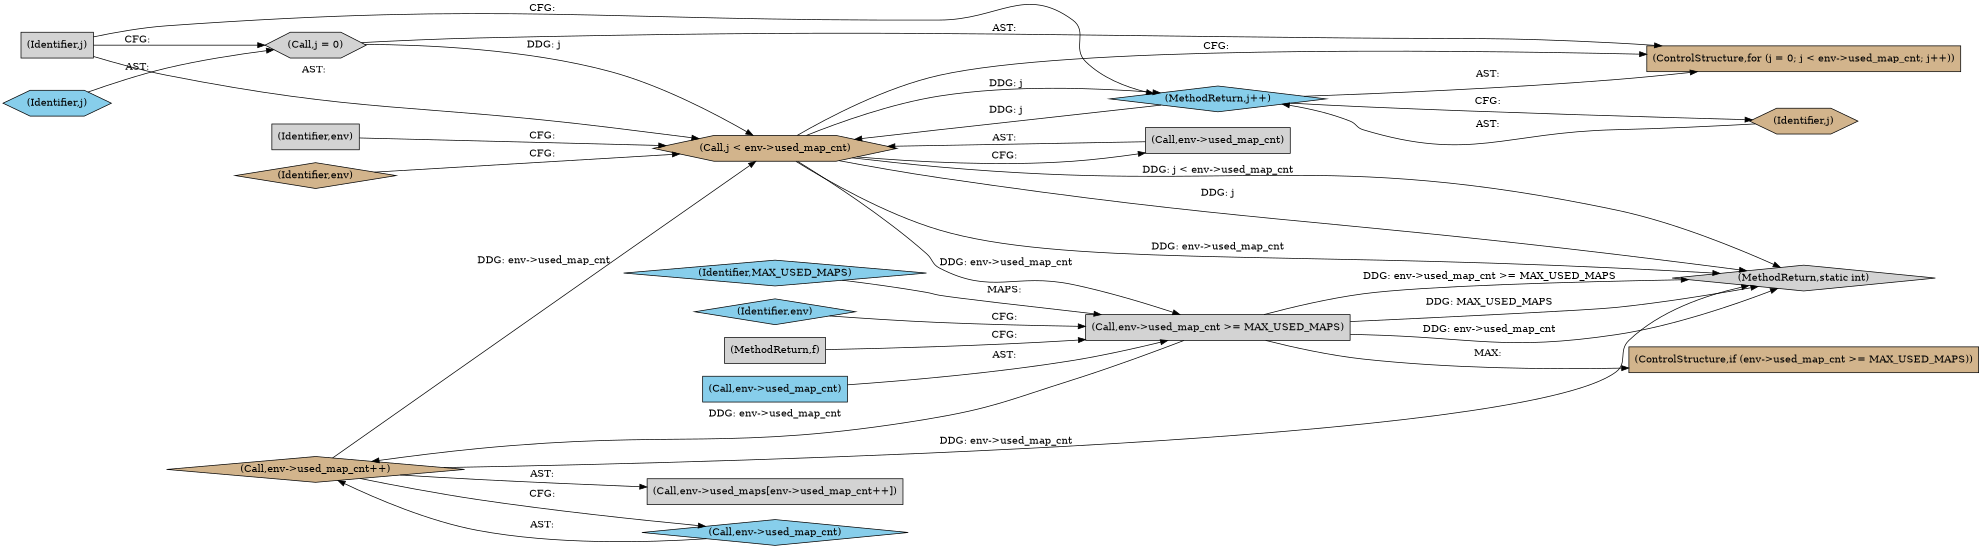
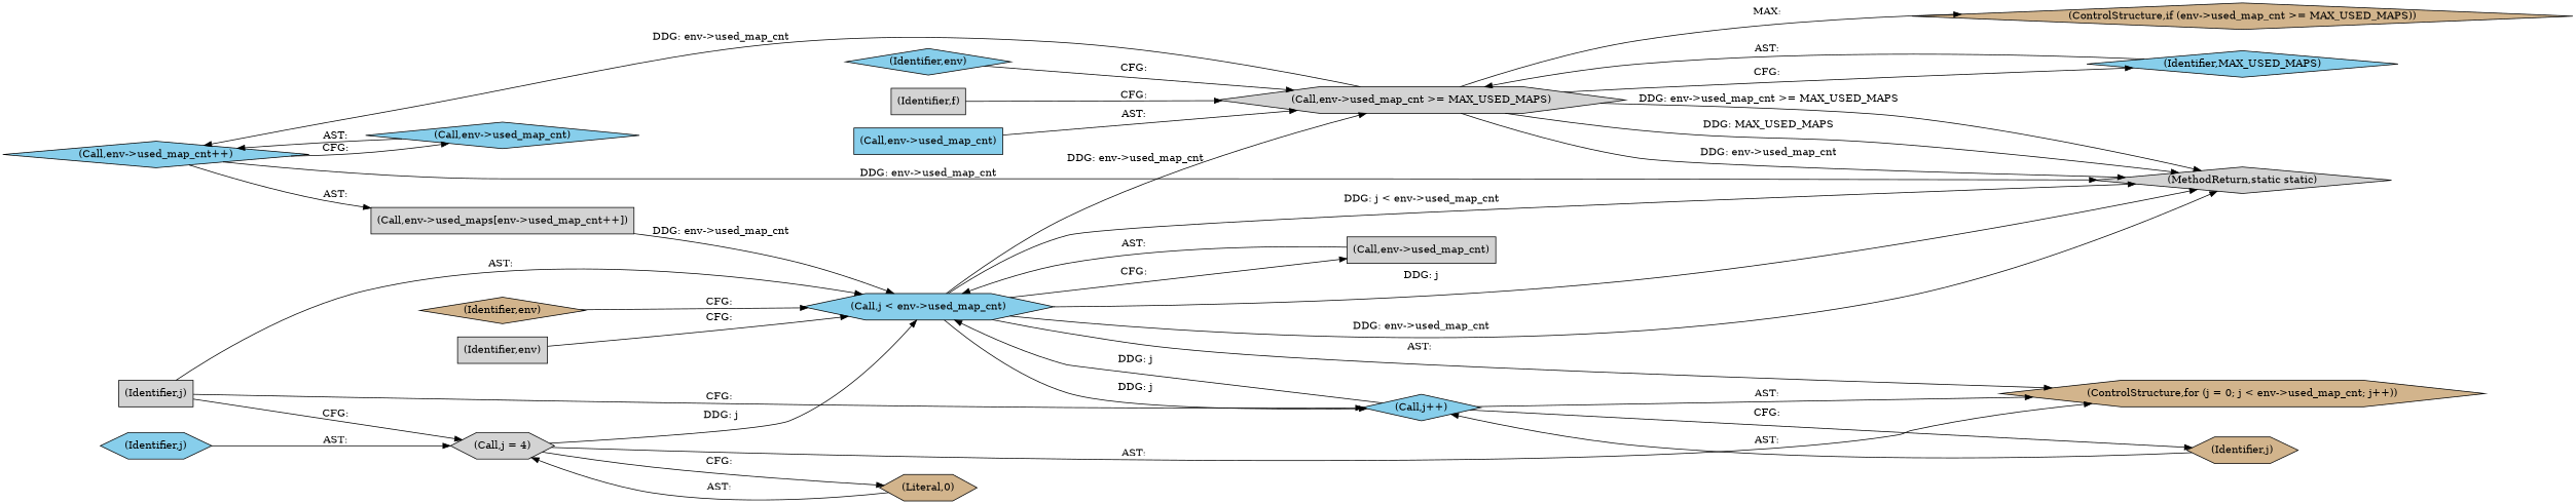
  digraph {
    rankdir=LR
    node [fillcolor=lightgrey shape=diamond style=filled]
-   n1 [fillcolor=tan label="(Call,env->used_map_cnt++)"]
-   n2 [fillcolor=tan label="(Call,j < env->used_map_cnt)" shape=hexagon]
-   n3 [label="(MethodReturn,static int)"]
+   n1 [fillcolor=skyblue label="(Call,env->used_map_cnt++)"]
+   n2 [fillcolor=skyblue label="(Call,j < env->used_map_cnt)" shape=hexagon]
+   n3 [label="(MethodReturn,static static)"]
    n4 [fillcolor=skyblue label="(Call,env->used_map_cnt)"]
    n5 [label="(Call,env->used_maps[env->used_map_cnt++])" shape=box]
-   n6 [label="(Call,env->used_map_cnt >= MAX_USED_MAPS)" shape=box]
-   n7 [fillcolor=skyblue label="(MethodReturn,j++)"]
-   n8 [fillcolor=tan label="(ControlStructure,for (j = 0; j < env->used_map_cnt; j++))" shape=box]
+   n6 [label="(Call,env->used_map_cnt >= MAX_USED_MAPS)" shape=hexagon]
+   n7 [fillcolor=skyblue label="(Call,j++)"]
+   n8 [fillcolor=tan label="(ControlStructure,for (j = 0; j < env->used_map_cnt; j++))" shape=hexagon]
    n9 [label="(Call,env->used_map_cnt)" shape=box]
    n10 [fillcolor=skyblue label="(Identifier,MAX_USED_MAPS)"]
-   n11 [fillcolor=tan label="(ControlStructure,if (env->used_map_cnt >= MAX_USED_MAPS))" shape=box]
+   n11 [fillcolor=tan label="(ControlStructure,if (env->used_map_cnt >= MAX_USED_MAPS))"]
    n12 [fillcolor=tan label="(Identifier,j)" shape=hexagon]
-   n13 [label="(Call,j = 0)" shape=hexagon]
+   n13 [label="(Call,j = 4)" shape=hexagon]
+   n14 [fillcolor=tan label="(Literal,0)" shape=hexagon]
    n15 [fillcolor=skyblue label="(Identifier,j)" shape=hexagon]
    n16 [fillcolor=skyblue label="(Identifier,env)"]
    n17 [label="(Identifier,j)" shape=box]
    n18 [label="(Identifier,env)" shape=box]
-   n19 [label="(MethodReturn,f)" shape=box]
+   n19 [label="(Identifier,f)" shape=box]
    n20 [fillcolor=tan label="(Identifier,env)"]
    n21 [fillcolor=skyblue label="(Call,env->used_map_cnt)" shape=box]
-   n1 -> n2 [label="DDG: env->used_map_cnt"]
+   n5 -> n2 [label="DDG: env->used_map_cnt"]
    n1 -> n3 [label="DDG: env->used_map_cnt"]
    n1 -> n4 [label="CFG: "]
    n1 -> n5 [label="AST: "]
    n2 -> n3 [label="DDG: env->used_map_cnt"]
    n2 -> n3 [label="DDG: j < env->used_map_cnt"]
    n2 -> n3 [label="DDG: j"]
    n2 -> n6 [label="DDG: env->used_map_cnt"]
    n2 -> n7 [label="DDG: j"]
-   n2 -> n8 [label="CFG: "]
+   n2 -> n8 [label="AST: "]
    n2 -> n9 [label="CFG: "]
    n4 -> n1 [label="AST: "]
    n6 -> n1 [label="DDG: env->used_map_cnt"]
    n6 -> n3 [label="DDG: env->used_map_cnt >= MAX_USED_MAPS"]
    n6 -> n3 [label="DDG: MAX_USED_MAPS"]
    n6 -> n3 [label="DDG: env->used_map_cnt"]
+   n6 -> n10 [label="CFG: "]
    n6 -> n11 [label="MAX: "]
    n7 -> n2 [label="DDG: j"]
    n7 -> n8 [label="AST: "]
    n7 -> n12 [label="CFG: "]
    n9 -> n2 [label="AST: "]
-   n10 -> n6 [label="MAPS: "]
+   n10 -> n6 [label="AST: "]
    n12 -> n7 [label="AST: "]
    n13 -> n2 [label="DDG: j"]
    n13 -> n8 [label="AST: "]
+   n13 -> n14 [label="CFG: "]
+   n14 -> n13 [label="AST: "]
    n15 -> n13 [label="AST: "]
    n16 -> n6 [label="CFG: "]
    n17 -> n2 [label="AST: "]
    n17 -> n7 [label="CFG: "]
    n17 -> n13 [label="CFG: "]
    n18 -> n2 [label="CFG: "]
    n19 -> n6 [label="CFG: "]
    n20 -> n2 [label="CFG: "]
    n21 -> n6 [label="AST: "]
  }
